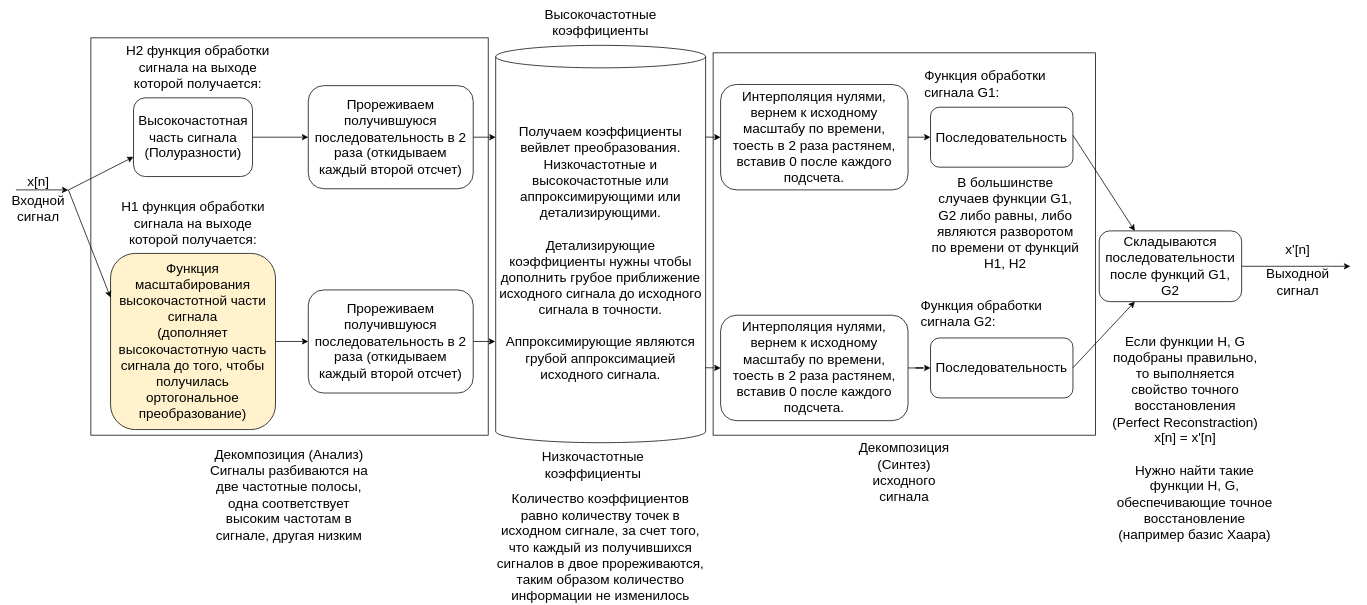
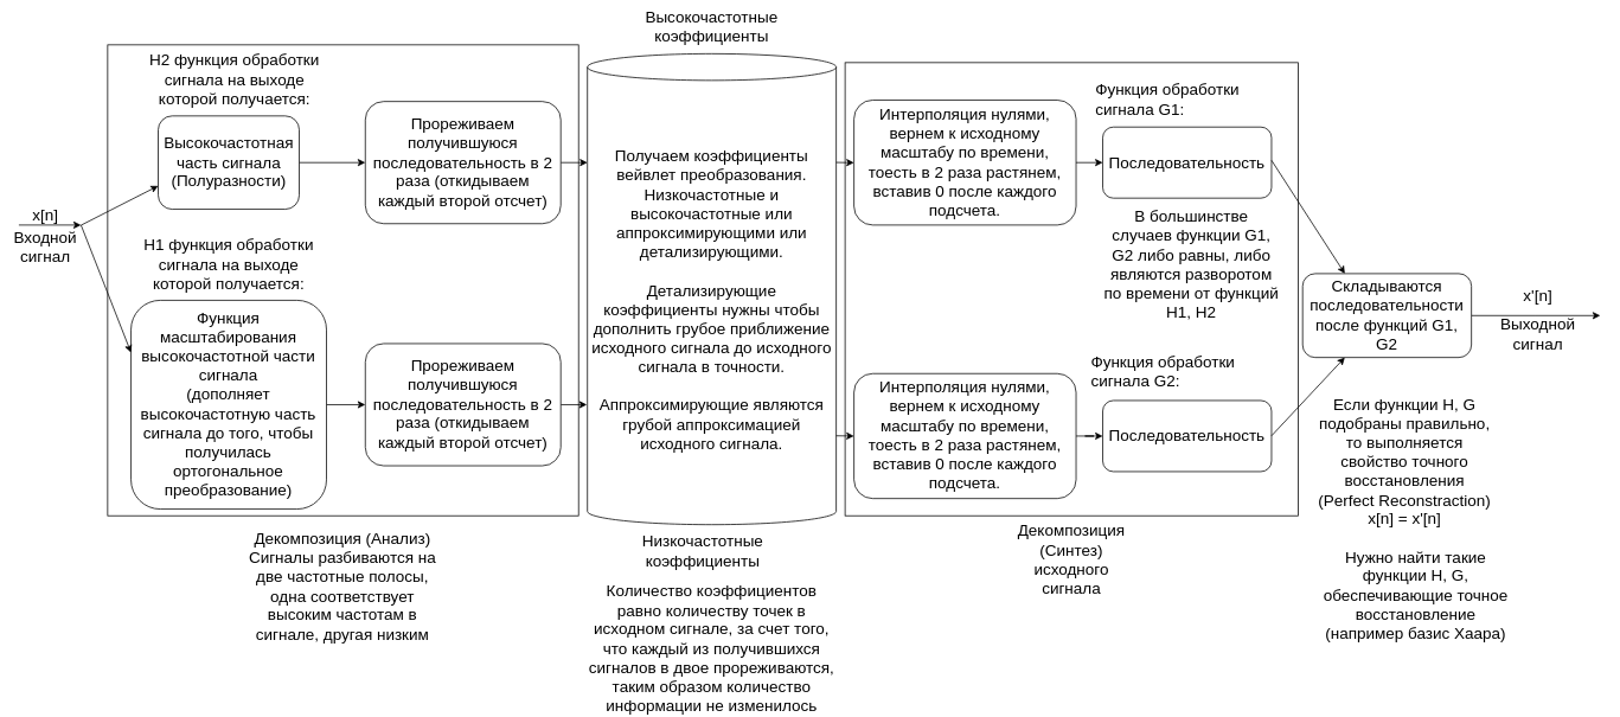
  <mxCell id="0" />
  <mxCell id="1" parent="0" />
  <mxCell id="2" value="" style="whiteSpace=wrap;html=1;aspect=fixed;fontSize=18;" vertex="1" parent="1"><mxGeometry x="950" y="70" width="510" height="510" as="geometry" /></mxCell>
  <mxCell id="3" value="" style="whiteSpace=wrap;html=1;aspect=fixed;fontSize=18;" vertex="1" parent="1"><mxGeometry x="120" y="50" width="530" height="530" as="geometry" /></mxCell>
  <mxCell id="4" value="" style="endArrow=classic;html=1;fontSize=18;" parent="1" edge="1"><mxGeometry width="50" height="50" relative="1" as="geometry"><mxPoint x="20" y="252.81" as="sourcePoint" /><mxPoint x="90" y="252.81" as="targetPoint" /></mxGeometry></mxCell>
  <mxCell id="5" value="x[n]" style="text;html=1;strokeColor=none;fillColor=none;align=center;verticalAlign=middle;whiteSpace=wrap;rounded=0;fontSize=18;" parent="1" vertex="1"><mxGeometry x="30" y="232.5" width="40" height="18.75" as="geometry" /></mxCell>
  <mxCell id="6" style="edgeStyle=orthogonalEdgeStyle;rounded=0;orthogonalLoop=1;jettySize=auto;html=1;exitX=1;exitY=0.5;exitDx=0;exitDy=0;entryX=0;entryY=0.5;entryDx=0;entryDy=0;fontSize=18;" edge="1" parent="1" source="7" target="34"><mxGeometry relative="1" as="geometry" /></mxCell>
  <mxCell id="7" value="Высокочастотная часть сигнала&lt;br style=&quot;font-size: 18px;&quot;&gt;(Полуразности)" style="rounded=1;whiteSpace=wrap;html=1;fontSize=18;" parent="1" vertex="1"><mxGeometry x="176.88" y="130" width="158.75" height="105" as="geometry" /></mxCell>
  <mxCell id="8" style="edgeStyle=orthogonalEdgeStyle;rounded=0;orthogonalLoop=1;jettySize=auto;html=1;exitX=1;exitY=0.5;exitDx=0;exitDy=0;entryX=0;entryY=0.5;entryDx=0;entryDy=0;fontSize=18;" edge="1" parent="1" source="9" target="36"><mxGeometry relative="1" as="geometry" /></mxCell>
- <mxCell id="9" value="&lt;div style=&quot;font-size: 18px;&quot;&gt;Функция масштабирования высокочастотной части сигнала&lt;/div&gt;&lt;div style=&quot;font-size: 18px;&quot;&gt; (дополняет высокочастотную часть сигнала до того, чтобы получилась ортогональное преобразование)&lt;/div&gt;" style="rounded=1;whiteSpace=wrap;html=1;fontSize=18;fillColor=#fff2cc;" parent="1" vertex="1"><mxGeometry x="146.26" y="337.5" width="220" height="235" as="geometry" /></mxCell>
+ <mxCell id="9" value="&lt;div style=&quot;font-size: 18px;&quot;&gt;Функция масштабирования высокочастотной части сигнала&lt;/div&gt;&lt;div style=&quot;font-size: 18px;&quot;&gt; (дополняет высокочастотную часть сигнала до того, чтобы получилась ортогональное преобразование)&lt;/div&gt;" style="rounded=1;whiteSpace=wrap;html=1;fontSize=18;" parent="1" vertex="1"><mxGeometry x="146.26" y="337.5" width="220" height="235" as="geometry" /></mxCell>
  <mxCell id="10" value="Входной сигнал" style="text;html=1;strokeColor=none;fillColor=none;align=center;verticalAlign=middle;whiteSpace=wrap;rounded=0;fontSize=18;" parent="1" vertex="1"><mxGeometry x="30" y="267.5" width="40" height="20" as="geometry" /></mxCell>
  <mxCell id="11" value="&lt;div style=&quot;font-size: 18px&quot;&gt;Получаем коэффициенты вейвлет преобразования.&lt;/div&gt;&lt;div style=&quot;font-size: 18px&quot;&gt;Низкочастотные и высокочастотные или аппроксимирующими или детализирующими.&lt;/div&gt;&lt;div style=&quot;font-size: 18px&quot;&gt;&lt;br style=&quot;font-size: 18px&quot;&gt;&lt;/div&gt;&lt;div style=&quot;font-size: 18px&quot;&gt;Детализирующие коэффициенты нужны чтобы дополнить грубое приближение исходного сигнала до исходного сигнала в точности.&lt;/div&gt;&lt;div style=&quot;font-size: 18px&quot;&gt;&lt;br&gt;&lt;/div&gt;&lt;div style=&quot;font-size: 18px&quot;&gt;Аппроксимирующие являются грубой аппроксимацией исходного сигнала.&lt;br style=&quot;font-size: 18px&quot;&gt;&lt;/div&gt;" style="shape=cylinder3;whiteSpace=wrap;html=1;boundedLbl=1;backgroundOutline=1;size=15;fontSize=18;" vertex="1" parent="1"><mxGeometry x="660" y="60" width="280" height="530" as="geometry" /></mxCell>
  <mxCell id="12" value="Высокочастотные коэффициенты" style="text;html=1;strokeColor=none;fillColor=none;align=center;verticalAlign=middle;whiteSpace=wrap;rounded=0;fontSize=18;" vertex="1" parent="1"><mxGeometry x="780" y="20" width="40" height="20" as="geometry" /></mxCell>
  <mxCell id="13" value="Низкочастотные коэффициенты" style="text;html=1;strokeColor=none;fillColor=none;align=center;verticalAlign=middle;whiteSpace=wrap;rounded=0;fontSize=18;" vertex="1" parent="1"><mxGeometry x="770" y="610" width="40" height="20" as="geometry" /></mxCell>
  <mxCell id="14" value="&lt;div style=&quot;font-size: 18px;&quot;&gt;Декомпозиция (Анализ)&lt;/div&gt;&lt;div style=&quot;font-size: 18px;&quot;&gt;Сигналы разбиваются на две частотные полосы, одна соответствует высоким частотам в сигнале, другая низким&lt;br style=&quot;font-size: 18px;&quot;&gt;&lt;/div&gt;" style="text;html=1;strokeColor=none;fillColor=none;align=center;verticalAlign=middle;whiteSpace=wrap;rounded=0;fontSize=18;" vertex="1" parent="1"><mxGeometry x="268.44" y="620" width="233.13" height="80" as="geometry" /></mxCell>
  <mxCell id="15" style="edgeStyle=orthogonalEdgeStyle;rounded=0;orthogonalLoop=1;jettySize=auto;html=1;exitX=0.5;exitY=1;exitDx=0;exitDy=0;fontSize=18;" edge="1" parent="1"><mxGeometry relative="1" as="geometry"><mxPoint x="1275" y="323.13" as="sourcePoint" /><mxPoint x="1275" y="323.13" as="targetPoint" /></mxGeometry></mxCell>
  <mxCell id="16" style="edgeStyle=orthogonalEdgeStyle;rounded=0;orthogonalLoop=1;jettySize=auto;html=1;exitX=1;exitY=0.5;exitDx=0;exitDy=0;entryX=0;entryY=0.5;entryDx=0;entryDy=0;fontSize=18;" edge="1" parent="1"><mxGeometry relative="1" as="geometry"><mxPoint x="1390" y="467.82" as="sourcePoint" /><mxPoint x="1422.5" y="467.82" as="targetPoint" /></mxGeometry></mxCell>
  <mxCell id="17" value="H1 функция обработки сигнала на выходе которой получается:" style="text;html=1;strokeColor=none;fillColor=none;align=center;verticalAlign=middle;whiteSpace=wrap;rounded=0;fontSize=18;" vertex="1" parent="1"><mxGeometry x="150" y="287.5" width="212.5" height="20" as="geometry" /></mxCell>
  <mxCell id="18" value="Последовательность" style="rounded=1;whiteSpace=wrap;html=1;fontSize=18;" vertex="1" parent="1"><mxGeometry x="1240" y="142.5" width="190" height="80" as="geometry" /></mxCell>
  <mxCell id="19" value="H2 функция обработки сигнала на выходе которой получается:" style="text;html=1;strokeColor=none;fillColor=none;align=center;verticalAlign=middle;whiteSpace=wrap;rounded=0;fontSize=18;" vertex="1" parent="1"><mxGeometry x="162.51" y="80" width="199.99" height="20" as="geometry" /></mxCell>
  <mxCell id="20" value="В большинстве случаев функции G1, G2 либо равны, либо являются разворотом по времени от функций H1, H2" style="text;html=1;strokeColor=none;fillColor=none;align=center;verticalAlign=middle;whiteSpace=wrap;rounded=0;fontSize=18;" vertex="1" parent="1"><mxGeometry x="1240" y="279.38" width="200" height="36.25" as="geometry" /></mxCell>
  <mxCell id="21" value="Функция обработки&lt;br style=&quot;font-size: 18px;&quot;&gt; сигнала G1:" style="text;whiteSpace=wrap;html=1;fontSize=18;" vertex="1" parent="1"><mxGeometry x="1230" y="83.75" width="200" height="30" as="geometry" /></mxCell>
  <mxCell id="22" value="Функция обработки&lt;br style=&quot;font-size: 18px;&quot;&gt; сигнала G2:" style="text;whiteSpace=wrap;html=1;fontSize=18;" vertex="1" parent="1"><mxGeometry x="1225" y="390" width="220" height="30" as="geometry" /></mxCell>
  <mxCell id="23" style="edgeStyle=orthogonalEdgeStyle;rounded=0;orthogonalLoop=1;jettySize=auto;html=1;fontSize=18;" edge="1" parent="1" source="24"><mxGeometry relative="1" as="geometry"><mxPoint x="1800" y="354.685" as="targetPoint" /></mxGeometry></mxCell>
  <mxCell id="24" value="Складываются последовательности после функций G1, G2" style="rounded=1;whiteSpace=wrap;html=1;fontSize=18;" vertex="1" parent="1"><mxGeometry x="1465" y="307.5" width="190" height="94.37" as="geometry" /></mxCell>
  <mxCell id="25" value="x'[n]" style="text;html=1;strokeColor=none;fillColor=none;align=center;verticalAlign=middle;whiteSpace=wrap;rounded=0;fontSize=18;" vertex="1" parent="1"><mxGeometry x="1710" y="323.12" width="40" height="20" as="geometry" /></mxCell>
  <mxCell id="26" value="Выходной сигнал" style="text;html=1;strokeColor=none;fillColor=none;align=center;verticalAlign=middle;whiteSpace=wrap;rounded=0;fontSize=18;" vertex="1" parent="1"><mxGeometry x="1710" y="366.25" width="40" height="20" as="geometry" /></mxCell>
  <mxCell id="27" value="Декомпозиция (Синтез) исходного сигнала" style="text;html=1;strokeColor=none;fillColor=none;align=center;verticalAlign=middle;whiteSpace=wrap;rounded=0;fontSize=18;" vertex="1" parent="1"><mxGeometry x="1145" y="620" width="120" height="20" as="geometry" /></mxCell>
  <mxCell id="28" value="&lt;div style=&quot;font-size: 18px;&quot;&gt;Если функции H, G подобраны правильно, то выполняется свойство точного восстановления (Perfect Reconstraction) &lt;br style=&quot;font-size: 18px;&quot;&gt;&lt;/div&gt;&lt;div style=&quot;font-size: 18px;&quot;&gt;x[n] = x'[n]&lt;br style=&quot;font-size: 18px;&quot;&gt;&lt;/div&gt;" style="text;html=1;strokeColor=none;fillColor=none;align=center;verticalAlign=middle;whiteSpace=wrap;rounded=0;fontSize=18;" vertex="1" parent="1"><mxGeometry x="1480" y="510.31" width="200" height="20" as="geometry" /></mxCell>
  <mxCell id="29" value="Количество коэффициентов равно количеству точек в исходном сигнале, за счет того, что каждый из получившихся сигналов в двое прореживаются, таким образом количество информации не изменилось" style="text;html=1;strokeColor=none;fillColor=none;align=center;verticalAlign=middle;whiteSpace=wrap;rounded=0;fontSize=18;" vertex="1" parent="1"><mxGeometry x="660" y="720" width="280" height="20" as="geometry" /></mxCell>
  <mxCell id="30" value="Нужно найти такие функции H, G, обеспечивающие точное восстановление (например базис Хаара)" style="text;html=1;strokeColor=none;fillColor=none;align=center;verticalAlign=middle;whiteSpace=wrap;rounded=0;fontSize=18;" vertex="1" parent="1"><mxGeometry x="1480" y="660" width="225" height="20" as="geometry" /></mxCell>
  <mxCell id="31" style="edgeStyle=orthogonalEdgeStyle;rounded=0;orthogonalLoop=1;jettySize=auto;html=1;exitX=1;exitY=0.5;exitDx=0;exitDy=0;entryX=0;entryY=0.5;entryDx=0;entryDy=0;fontSize=18;" edge="1" parent="1" source="32" target="18"><mxGeometry relative="1" as="geometry" /></mxCell>
  <mxCell id="32" value="&lt;p style=&quot;font-size: 18px;&quot;&gt;&lt;span style=&quot;font-size: 18px;&quot;&gt;Интерполяция нулями&lt;/span&gt;&lt;span style=&quot;font-size: 18px;&quot;&gt;, вернем к исходному масштабу по времени, тоесть в 2 раза растянем, вставив 0 после каждого подсчета.&lt;/span&gt;&lt;/p&gt;" style="rounded=1;whiteSpace=wrap;html=1;fontSize=18;" vertex="1" parent="1"><mxGeometry x="960" y="112.19" width="250" height="140.62" as="geometry" /></mxCell>
  <mxCell id="33" style="edgeStyle=orthogonalEdgeStyle;rounded=0;orthogonalLoop=1;jettySize=auto;html=1;exitX=1;exitY=0.5;exitDx=0;exitDy=0;fontSize=18;" edge="1" parent="1" source="34"><mxGeometry relative="1" as="geometry"><mxPoint x="660" y="182" as="targetPoint" /></mxGeometry></mxCell>
  <mxCell id="34" value="Прореживаем получившуюся последовательность в 2 раза (откидываем каждый второй отсчет)" style="rounded=1;whiteSpace=wrap;html=1;fontSize=18;" vertex="1" parent="1"><mxGeometry x="410" y="113.75" width="220" height="137.5" as="geometry" /></mxCell>
  <mxCell id="35" style="edgeStyle=orthogonalEdgeStyle;rounded=0;orthogonalLoop=1;jettySize=auto;html=1;exitX=1;exitY=0.5;exitDx=0;exitDy=0;entryX=-0.002;entryY=0.747;entryDx=0;entryDy=0;entryPerimeter=0;fontSize=18;" edge="1" parent="1" source="36" target="11"><mxGeometry relative="1" as="geometry" /></mxCell>
  <mxCell id="36" value="Прореживаем получившуюся последовательность в 2 раза (откидываем каждый второй отсчет)" style="rounded=1;whiteSpace=wrap;html=1;fontSize=18;" vertex="1" parent="1"><mxGeometry x="410" y="386.25" width="220" height="137.5" as="geometry" /></mxCell>
  <mxCell id="37" style="edgeStyle=orthogonalEdgeStyle;rounded=0;orthogonalLoop=1;jettySize=auto;html=1;entryX=0;entryY=0.5;entryDx=0;entryDy=0;fontSize=18;" edge="1" parent="1" source="38" target="39"><mxGeometry relative="1" as="geometry" /></mxCell>
  <mxCell id="38" value="&lt;p style=&quot;font-size: 18px;&quot;&gt;&lt;span style=&quot;font-size: 18px;&quot;&gt;Интерполяция нулями&lt;/span&gt;&lt;span style=&quot;font-size: 18px;&quot;&gt;, вернем к исходному масштабу по времени, тоесть в 2 раза растянем, вставив 0 после каждого подсчета.&lt;/span&gt;&lt;/p&gt;" style="rounded=1;whiteSpace=wrap;html=1;fontSize=18;" vertex="1" parent="1"><mxGeometry x="960" y="420" width="250" height="140.62" as="geometry" /></mxCell>
  <mxCell id="39" value="Последовательность" style="rounded=1;whiteSpace=wrap;html=1;fontSize=18;" vertex="1" parent="1"><mxGeometry x="1240" y="450.31" width="190" height="80" as="geometry" /></mxCell>
  <mxCell id="40" value="" style="endArrow=classic;html=1;fontSize=18;entryX=0;entryY=0.75;entryDx=0;entryDy=0;" edge="1" parent="1" target="7"><mxGeometry width="50" height="50" relative="1" as="geometry"><mxPoint x="90" y="253" as="sourcePoint" /><mxPoint x="140" y="202.81" as="targetPoint" /><Array as="points" /></mxGeometry></mxCell>
  <mxCell id="41" value="" style="endArrow=classic;html=1;fontSize=18;entryX=0;entryY=0.25;entryDx=0;entryDy=0;" edge="1" parent="1" target="9"><mxGeometry width="50" height="50" relative="1" as="geometry"><mxPoint x="90" y="252.81" as="sourcePoint" /><mxPoint x="140" y="202.81" as="targetPoint" /></mxGeometry></mxCell>
  <mxCell id="42" value="" style="endArrow=classic;html=1;fontSize=18;entryX=0;entryY=0.5;entryDx=0;entryDy=0;" edge="1" parent="1" target="38"><mxGeometry width="50" height="50" relative="1" as="geometry"><mxPoint x="940" y="490" as="sourcePoint" /><mxPoint x="990" y="440" as="targetPoint" /></mxGeometry></mxCell>
  <mxCell id="43" value="" style="endArrow=classic;html=1;fontSize=18;entryX=0;entryY=0.5;entryDx=0;entryDy=0;" edge="1" parent="1"><mxGeometry width="50" height="50" relative="1" as="geometry"><mxPoint x="940" y="182.34" as="sourcePoint" /><mxPoint x="960" y="182.65" as="targetPoint" /></mxGeometry></mxCell>
  <mxCell id="44" value="" style="endArrow=classic;html=1;fontSize=18;entryX=0.25;entryY=0;entryDx=0;entryDy=0;" edge="1" parent="1" target="24"><mxGeometry width="50" height="50" relative="1" as="geometry"><mxPoint x="1430" y="180" as="sourcePoint" /><mxPoint x="1480" y="130" as="targetPoint" /></mxGeometry></mxCell>
  <mxCell id="45" value="" style="endArrow=classic;html=1;fontSize=18;entryX=0.25;entryY=1;entryDx=0;entryDy=0;" edge="1" parent="1" target="24"><mxGeometry width="50" height="50" relative="1" as="geometry"><mxPoint x="1430" y="490" as="sourcePoint" /><mxPoint x="1480" y="440" as="targetPoint" /></mxGeometry></mxCell>
  <mxCell id="46" style="edgeStyle=orthogonalEdgeStyle;rounded=0;orthogonalLoop=1;jettySize=auto;html=1;exitX=0.5;exitY=1;exitDx=0;exitDy=0;fontSize=18;" edge="1" parent="1" source="29" target="29"><mxGeometry relative="1" as="geometry" /></mxCell>
